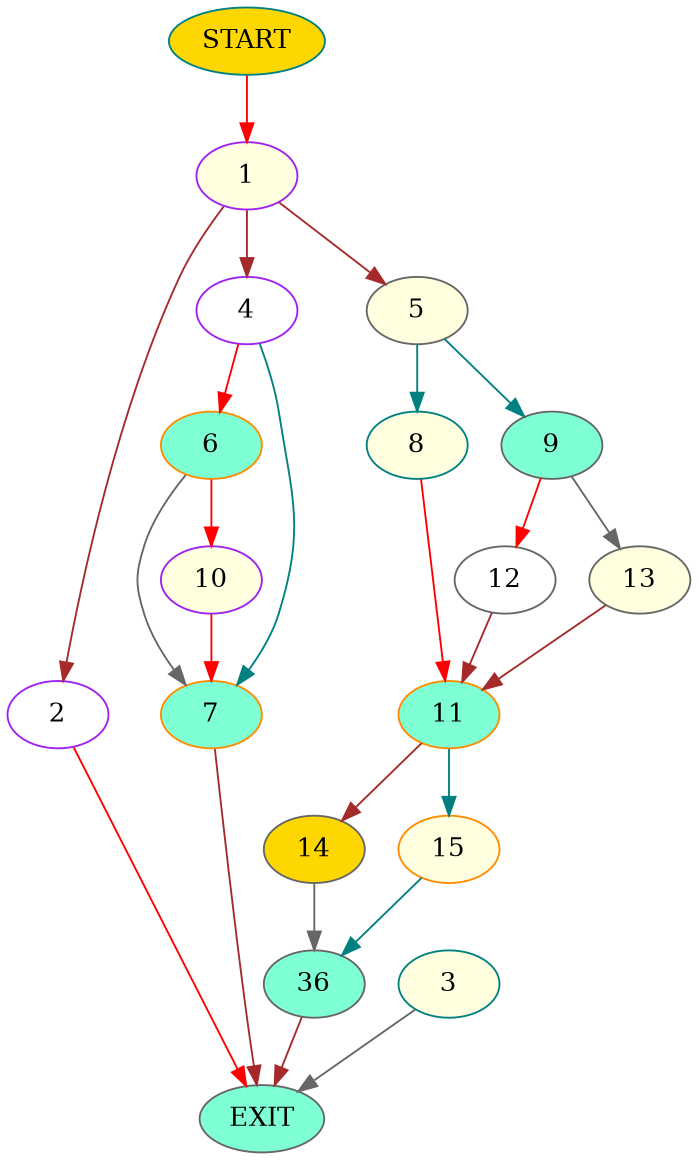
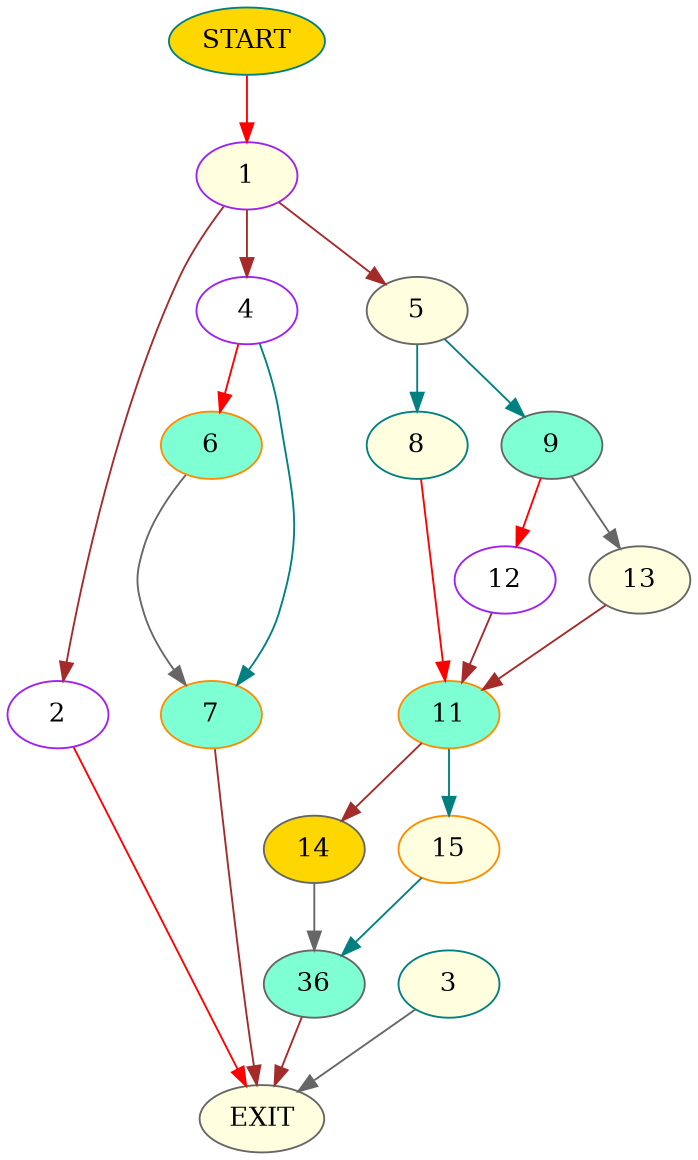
  digraph {
    node [color=gray40 fillcolor=lightyellow style=filled]
    edge [color=brown]
    n1 [color=teal fillcolor=gold label=START]
    1 [color=purple]
    2 [color=purple fillcolor=white]
    4 [color=purple fillcolor=white]
    5
-   n6 [fillcolor=aquamarine label=EXIT]
+   n6 [label=EXIT]
    3 [color=teal]
    6 [color=darkorange fillcolor=aquamarine]
    7 [color=darkorange fillcolor=aquamarine]
    8 [color=teal]
    9 [fillcolor=aquamarine]
-   10 [color=purple]
    11 [color=darkorange fillcolor=aquamarine]
-   12 [fillcolor=white]
+   12 [color=purple fillcolor=white]
    13
    14 [fillcolor=gold]
    15 [color=darkorange]
    n18 [fillcolor=aquamarine label=36]
    n1 -> 1 [color=red]
    1 -> 2
    1 -> 4
    1 -> 5
    2 -> n6 [color=red]
    4 -> 6 [color=red]
    4 -> 7 [color=teal]
    5 -> 8 [color=teal]
    5 -> 9 [color=teal]
    3 -> n6 [color=gray40]
    6 -> 7 [color=gray40]
-   6 -> 10 [color=red]
    7 -> n6
    8 -> 11 [color=red]
    9 -> 12 [color=red]
    9 -> 13 [color=gray40]
-   10 -> 7 [color=red]
    11 -> 14
    11 -> 15 [color=teal]
    12 -> 11
    13 -> 11
    14 -> n18 [color=gray40]
    15 -> n18 [color=teal]
    n18 -> n6
  }
